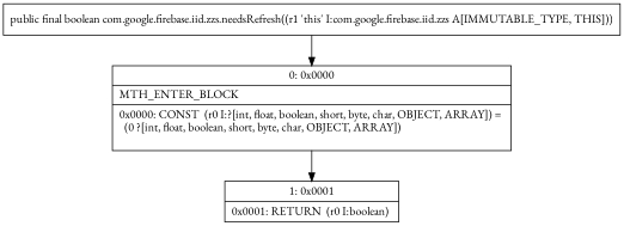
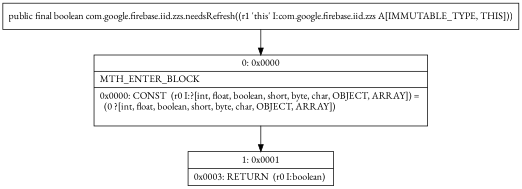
  digraph {
    fontname="EB Garamond"
    node [shape=record fontname="EB Garamond"]
    edge [fontname="EB Garamond"]
    n1 [label="{0\:\ 0x0000|MTH_ENTER_BLOCK\l|0x0000: CONST  (r0 I:?[int, float, boolean, short, byte, char, OBJECT, ARRAY]) = \l  (0 ?[int, float, boolean, short, byte, char, OBJECT, ARRAY])\l \l}"]
-   n2 [label="{1\:\ 0x0001|0x0001: RETURN  (r0 I:boolean) \l}"]
+   n2 [label="{1\:\ 0x0001|0x0003: RETURN  (r0 I:boolean) \l}"]
    n3 [label="{public final boolean com.google.firebase.iid.zzs.needsRefresh((r1 'this' I:com.google.firebase.iid.zzs A[IMMUTABLE_TYPE, THIS])) }"]
    n1 -> n2
    n3 -> n1
  }
